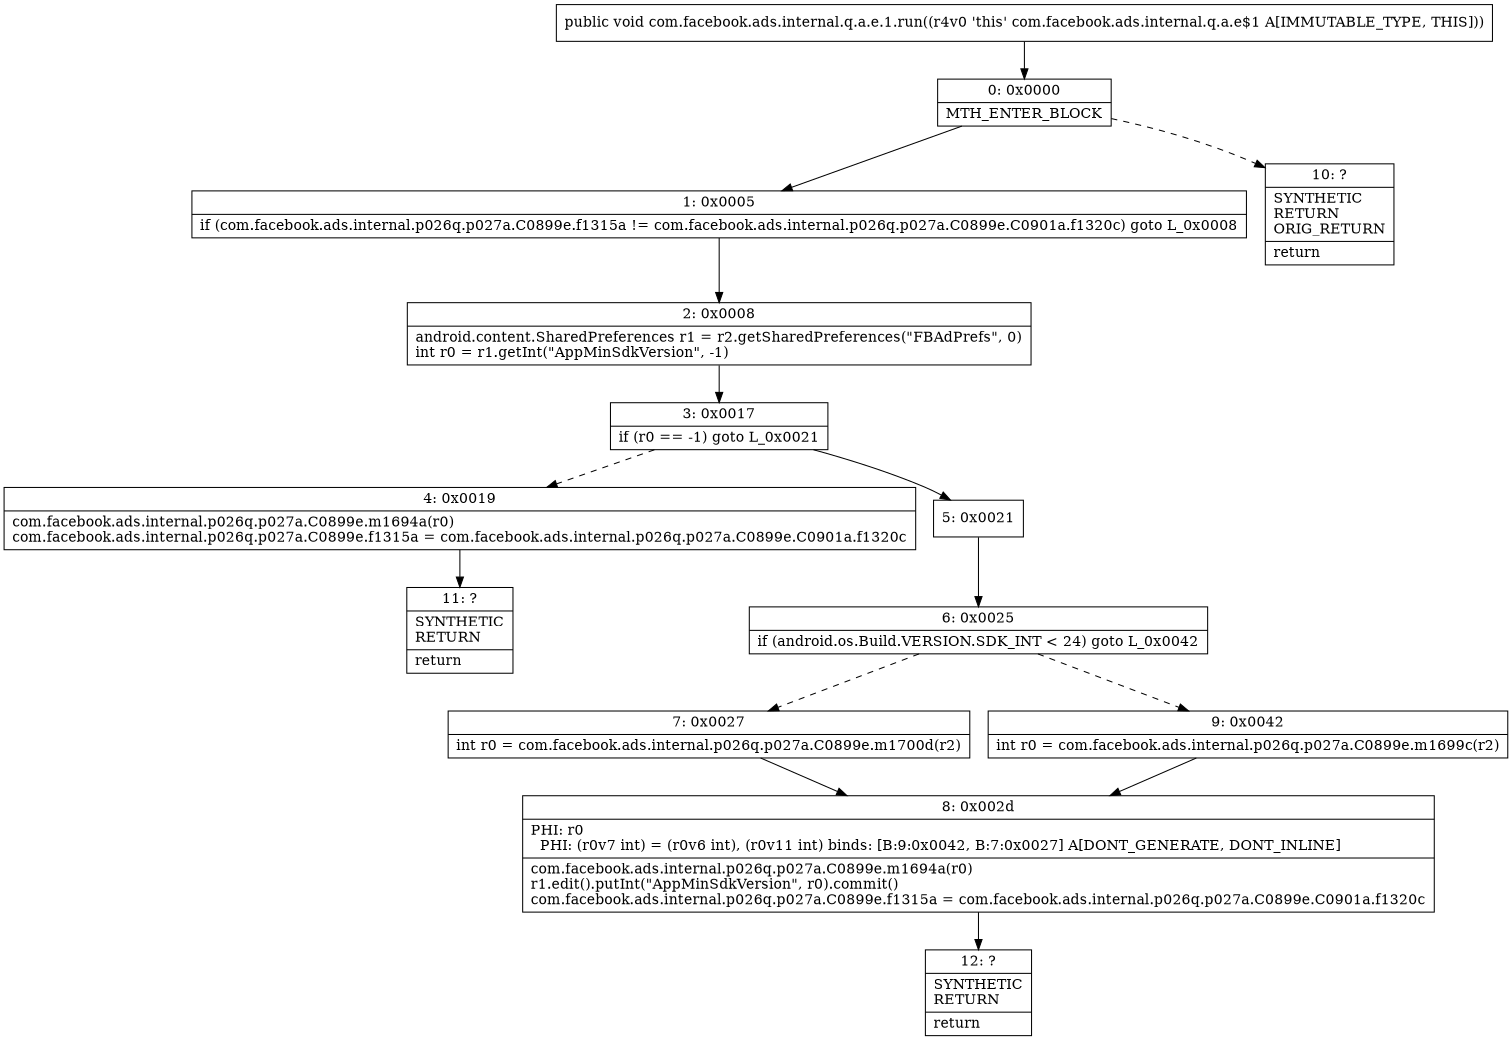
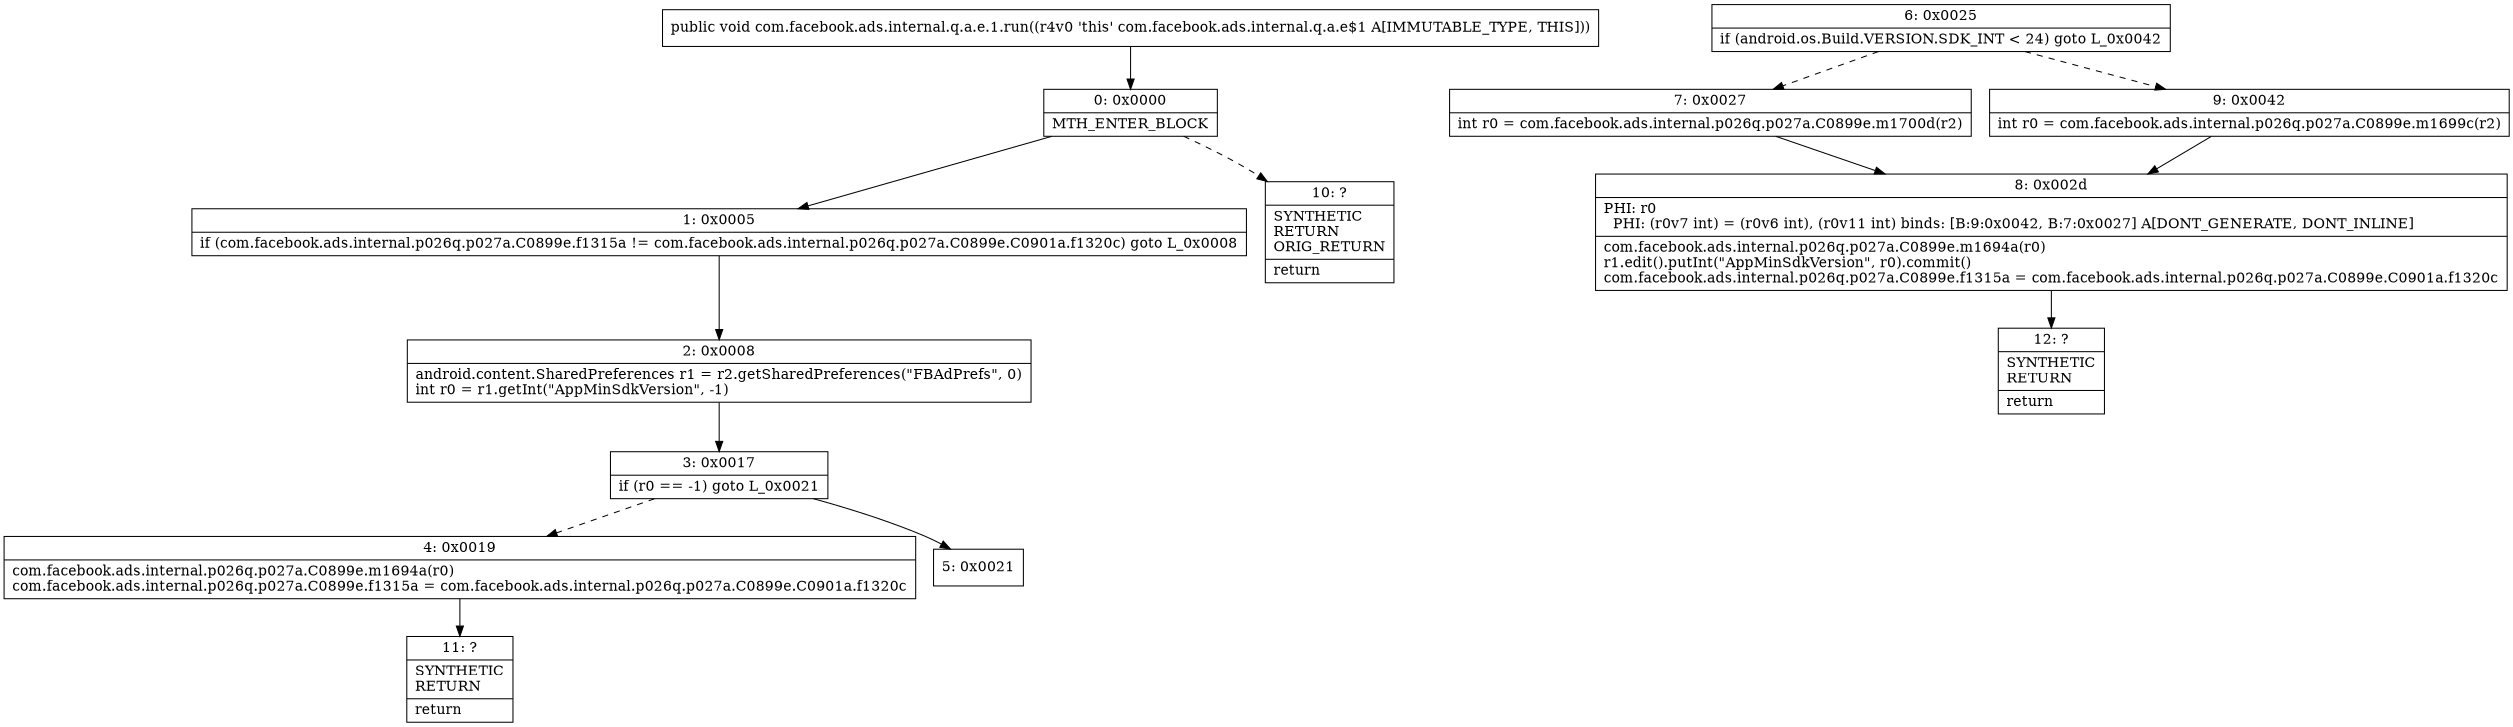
  digraph {
    node [shape=record]
    n1 [label="{0\:\ 0x0000|MTH_ENTER_BLOCK\l}"]
    n2 [label="{1\:\ 0x0005|if (com.facebook.ads.internal.p026q.p027a.C0899e.f1315a != com.facebook.ads.internal.p026q.p027a.C0899e.C0901a.f1320c) goto L_0x0008\l}"]
    n3 [label="{10\:\ ?|SYNTHETIC\lRETURN\lORIG_RETURN\l|return\l}"]
    n4 [label="{2\:\ 0x0008|android.content.SharedPreferences r1 = r2.getSharedPreferences(\"FBAdPrefs\", 0)\lint r0 = r1.getInt(\"AppMinSdkVersion\", \-1)\l}"]
    n5 [label="{3\:\ 0x0017|if (r0 == \-1) goto L_0x0021\l}"]
    n6 [label="{4\:\ 0x0019|com.facebook.ads.internal.p026q.p027a.C0899e.m1694a(r0)\lcom.facebook.ads.internal.p026q.p027a.C0899e.f1315a = com.facebook.ads.internal.p026q.p027a.C0899e.C0901a.f1320c\l}"]
    n7 [label="{5\:\ 0x0021}"]
    n8 [label="{11\:\ ?|SYNTHETIC\lRETURN\l|return\l}"]
    n9 [label="{6\:\ 0x0025|if (android.os.Build.VERSION.SDK_INT \< 24) goto L_0x0042\l}"]
    n10 [label="{7\:\ 0x0027|int r0 = com.facebook.ads.internal.p026q.p027a.C0899e.m1700d(r2)\l}"]
    n11 [label="{9\:\ 0x0042|int r0 = com.facebook.ads.internal.p026q.p027a.C0899e.m1699c(r2)\l}"]
    n12 [label="{8\:\ 0x002d|PHI: r0 \l  PHI: (r0v7 int) = (r0v6 int), (r0v11 int) binds: [B:9:0x0042, B:7:0x0027] A[DONT_GENERATE, DONT_INLINE]\l|com.facebook.ads.internal.p026q.p027a.C0899e.m1694a(r0)\lr1.edit().putInt(\"AppMinSdkVersion\", r0).commit()\lcom.facebook.ads.internal.p026q.p027a.C0899e.f1315a = com.facebook.ads.internal.p026q.p027a.C0899e.C0901a.f1320c\l}"]
    n13 [label="{12\:\ ?|SYNTHETIC\lRETURN\l|return\l}"]
    n14 [label="{public void com.facebook.ads.internal.q.a.e.1.run((r4v0 'this' com.facebook.ads.internal.q.a.e$1 A[IMMUTABLE_TYPE, THIS])) }"]
    n1 -> n2
    n1 -> n3 [style=dashed]
    n2 -> n4
    n4 -> n5
    n5 -> n6 [style=dashed]
    n5 -> n7
    n6 -> n8
-   n7 -> n9
    n9 -> n10 [style=dashed]
    n9 -> n11 [style=dashed]
    n10 -> n12
    n11 -> n12
    n12 -> n13
    n14 -> n1
  }
